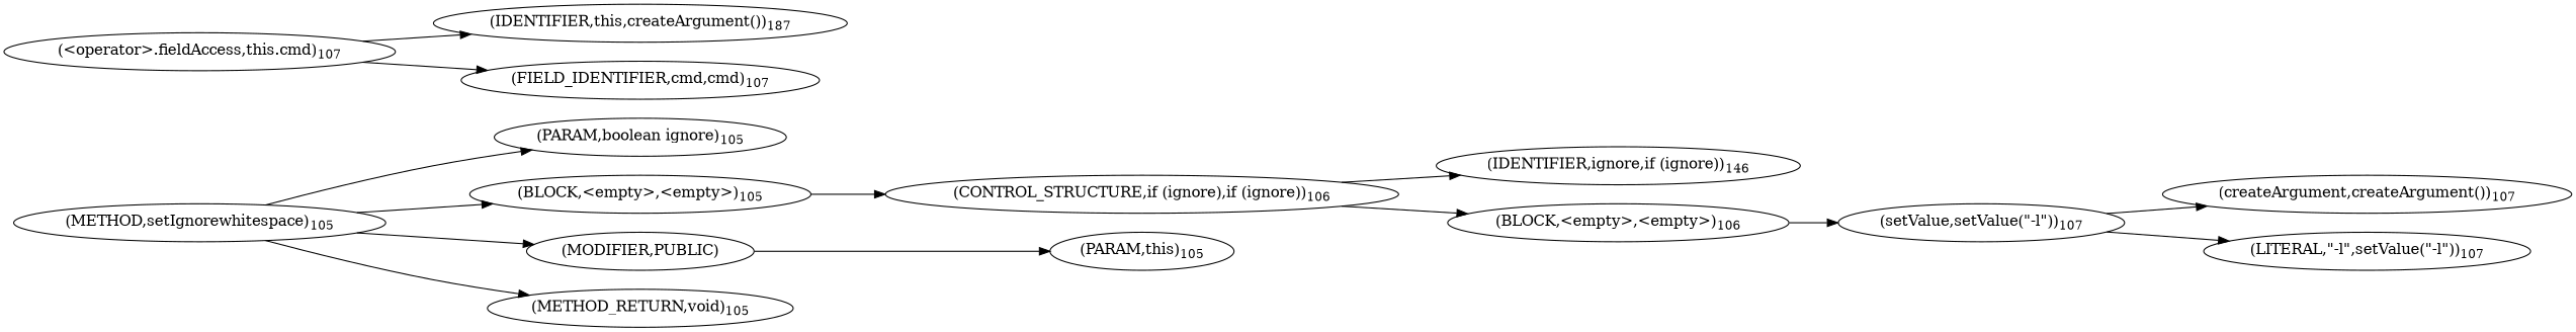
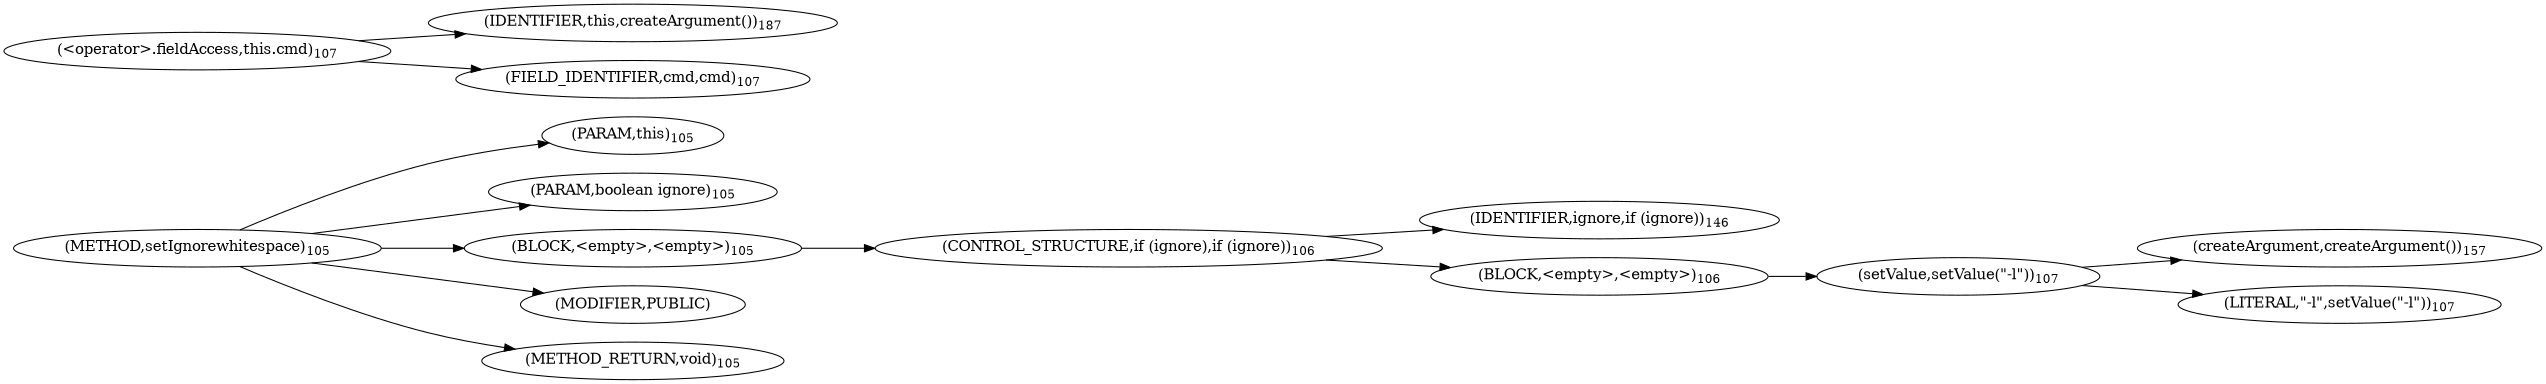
  digraph {
    rankdir=LR
    n1 [label=<(METHOD,setIgnorewhitespace)<SUB>105</SUB>>]
    n2 [label=<(PARAM,this)<SUB>105</SUB>>]
    n3 [label=<(PARAM,boolean ignore)<SUB>105</SUB>>]
    n4 [label=<(BLOCK,&lt;empty&gt;,&lt;empty&gt;)<SUB>105</SUB>>]
    n5 [label=<(MODIFIER,PUBLIC)>]
    n6 [label=<(METHOD_RETURN,void)<SUB>105</SUB>>]
    n7 [label=<(CONTROL_STRUCTURE,if (ignore),if (ignore))<SUB>106</SUB>>]
    n8 [label=<(IDENTIFIER,ignore,if (ignore))<SUB>146</SUB>>]
    n9 [label=<(BLOCK,&lt;empty&gt;,&lt;empty&gt;)<SUB>106</SUB>>]
    n10 [label=<(setValue,setValue(&quot;-l&quot;))<SUB>107</SUB>>]
-   n11 [label=<(createArgument,createArgument())<SUB>107</SUB>>]
+   n11 [label=<(createArgument,createArgument())<SUB>157</SUB>>]
    n12 [label=<(LITERAL,&quot;-l&quot;,setValue(&quot;-l&quot;))<SUB>107</SUB>>]
    n13 [label=<(&lt;operator&gt;.fieldAccess,this.cmd)<SUB>107</SUB>>]
    n14 [label=<(IDENTIFIER,this,createArgument())<SUB>187</SUB>>]
    n15 [label=<(FIELD_IDENTIFIER,cmd,cmd)<SUB>107</SUB>>]
-   n5 -> n2
+   n1 -> n2
    n1 -> n3
    n1 -> n4
    n1 -> n5
    n1 -> n6
    n4 -> n7
    n7 -> n8
    n7 -> n9
    n9 -> n10
    n10 -> n11
    n10 -> n12
    n13 -> n14
    n13 -> n15
  }
